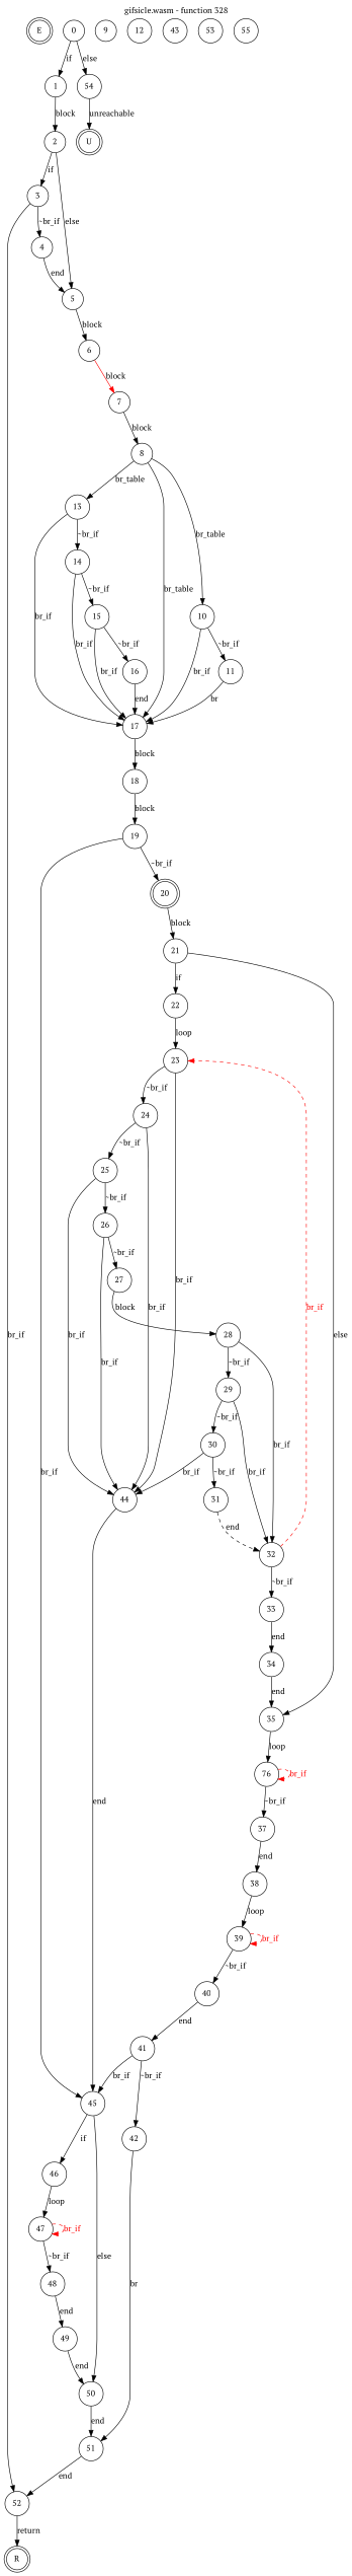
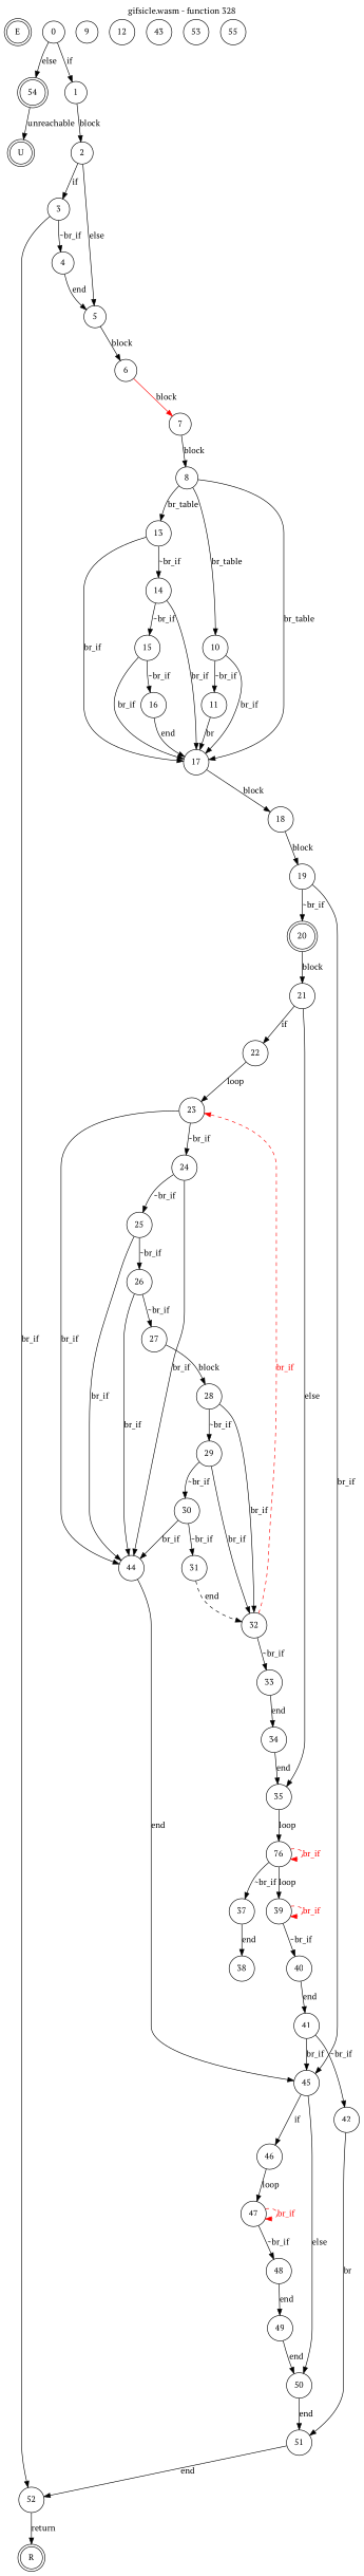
  digraph {
    fontname="PT Serif"
    label="gifsicle.wasm - function 328"
    labelfontcolor=black
    labelfontname=Helvetica
    labelfontsize=16
    labelloc=t
    node [fontname="PT Serif" shape=circle fontcolor=black]
    edge [fontname="PT Serif"]
    E [shape=doublecircle fontcolor=""]
    U [shape=doublecircle fontcolor=""]
    R [shape=doublecircle fontcolor=""]
    n4 [label=0]
    n5 [label=1]
-   n6 [label=54]
+   n6 [label=54 shape=doublecircle]
    n7 [label=2]
    n8 [label=3]
    n9 [label=5]
    n10 [label=4]
    n11 [label=52]
    n12 [label=6]
    n13 [label=7]
    n14 [label=8]
    n15 [label=10]
    n16 [label=13]
    n17 [label=17]
    n18 [label=11]
    n19 [label=14]
    n20 [label=18]
    n21 [label=9]
    n22 [label=12]
    n23 [label=15]
    n24 [label=16]
    n25 [label=19]
    n26 [label=20 shape=doublecircle]
    n27 [label=45]
    n28 [label=21]
    n29 [label=46]
    n30 [label=50]
    n31 [label=22]
    n32 [label=35]
    n33 [label=23]
    n34 [label=76]
    n35 [label=24]
    n36 [label=44]
    n37 [label=25]
    n38 [label=26]
    n39 [label=27]
    n40 [label=28]
    n41 [label=29]
    n42 [label=32]
    n43 [label=30]
    n44 [label=33]
    n45 [label=31]
    n46 [label=34]
    n47 [label=37]
    n48 [label=38]
    n49 [label=39]
    n50 [label=40]
    n51 [label=41]
    n52 [label=42]
    n53 [label=51]
    n54 [label=43]
    n55 [label=47]
    n56 [label=48]
    n57 [label=49]
    n58 [label=53]
    n59 [label=55]
    n4 -> n5 [label=if]
    n4 -> n6 [label=else]
    n5 -> n7 [label=block]
    n6 -> U [label=unreachable]
    n7 -> n8 [label=if]
    n7 -> n9 [label=else]
    n8 -> n10 [label="~br_if"]
    n8 -> n11 [label=br_if]
    n9 -> n12 [label=block]
    n10 -> n9 [label=end]
    n11 -> R [label=return]
    n12 -> n13 [color=red label=block]
    n13 -> n14 [label=block]
    n14 -> n15 [label=br_table]
    n14 -> n16 [label=br_table]
    n14 -> n17 [label=br_table]
    n15 -> n17 [label=br_if]
    n15 -> n18 [label="~br_if"]
    n16 -> n17 [label=br_if]
    n16 -> n19 [label="~br_if"]
    n17 -> n20 [label=block]
    n18 -> n17 [label=br]
    n19 -> n17 [label=br_if]
    n19 -> n23 [label="~br_if"]
    n20 -> n25 [label=block]
    n23 -> n17 [label=br_if]
    n23 -> n24 [label="~br_if"]
    n24 -> n17 [label=end]
    n25 -> n26 [label="~br_if"]
    n25 -> n27 [label=br_if]
    n26 -> n28 [label=block]
    n27 -> n29 [label=if]
    n27 -> n30 [label=else]
    n28 -> n31 [label=if]
    n28 -> n32 [label=else]
    n29 -> n55 [label=loop]
    n30 -> n53 [label=end]
    n31 -> n33 [label=loop]
    n32 -> n34 [label=loop]
    n33 -> n35 [label="~br_if"]
    n33 -> n36 [label=br_if]
    n34 -> n34 [color=red fontcolor=red label=br_if style=dashed]
    n34 -> n47 [label="~br_if"]
    n35 -> n36 [label=br_if]
    n35 -> n37 [label="~br_if"]
    n36 -> n27 [label=end]
    n37 -> n36 [label=br_if]
    n37 -> n38 [label="~br_if"]
    n38 -> n36 [label=br_if]
    n38 -> n39 [label="~br_if"]
    n39 -> n40 [label=block]
    n40 -> n41 [label="~br_if"]
    n40 -> n42 [label=br_if]
    n41 -> n42 [label=br_if]
    n41 -> n43 [label="~br_if"]
    n42 -> n33 [color=red fontcolor=red label=br_if style=dashed]
    n42 -> n44 [label="~br_if"]
    n43 -> n36 [label=br_if]
    n43 -> n45 [label="~br_if"]
    n44 -> n46 [label=end]
    n45 -> n42 [label=end style=dashed]
    n46 -> n32 [label=end]
    n47 -> n48 [label=end]
-   n48 -> n49 [label=loop]
+   n34 -> n49 [label=loop]
    n49 -> n49 [color=red fontcolor=red label=br_if style=dashed]
    n49 -> n50 [label="~br_if"]
    n50 -> n51 [label=end]
    n51 -> n27 [label=br_if]
    n51 -> n52 [label="~br_if"]
    n52 -> n53 [label=br]
    n53 -> n11 [label=end]
    n55 -> n55 [color=red fontcolor=red label=br_if style=dashed]
    n55 -> n56 [label="~br_if"]
    n56 -> n57 [label=end]
    n57 -> n30 [label=end]
  }
